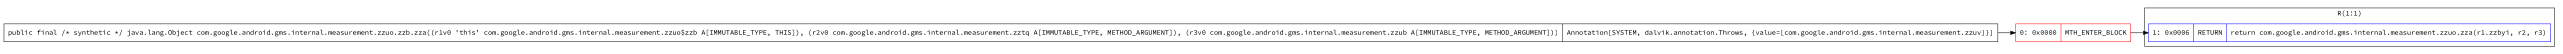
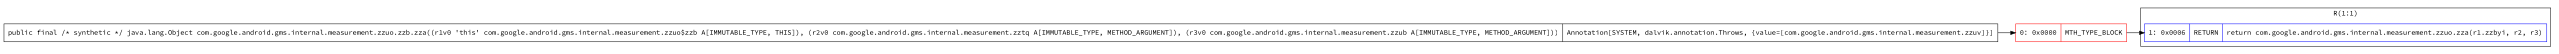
  digraph {
    rankdir=LR
    fontname="Source Code Pro"
    node [shape=record fontname="Source Code Pro"]
    edge [fontname="Source Code Pro"]
    n1 [color=blue label="{1\:\ 0x0006|RETURN\l|return com.google.android.gms.internal.measurement.zzuo.zza(r1.zzbyi, r2, r3)\l}"]
-   n2 [color=red label="{0\:\ 0x0000|MTH_ENTER_BLOCK\l}"]
+   n2 [color=red label="{0\:\ 0x0000|MTH_TYPE_BLOCK\l}"]
    n3 [label="{public final \/* synthetic *\/ java.lang.Object com.google.android.gms.internal.measurement.zzuo.zzb.zza((r1v0 'this' com.google.android.gms.internal.measurement.zzuo$zzb A[IMMUTABLE_TYPE, THIS]), (r2v0 com.google.android.gms.internal.measurement.zztq A[IMMUTABLE_TYPE, METHOD_ARGUMENT]), (r3v0 com.google.android.gms.internal.measurement.zzub A[IMMUTABLE_TYPE, METHOD_ARGUMENT]))  | Annotation[SYSTEM, dalvik.annotation.Throws, \{value=[com.google.android.gms.internal.measurement.zzuv]\}]\l}"]
    subgraph cluster_1 {
      label="R(1:1)"
      n1
    }
    n2 -> n1
    n3 -> n2
  }
